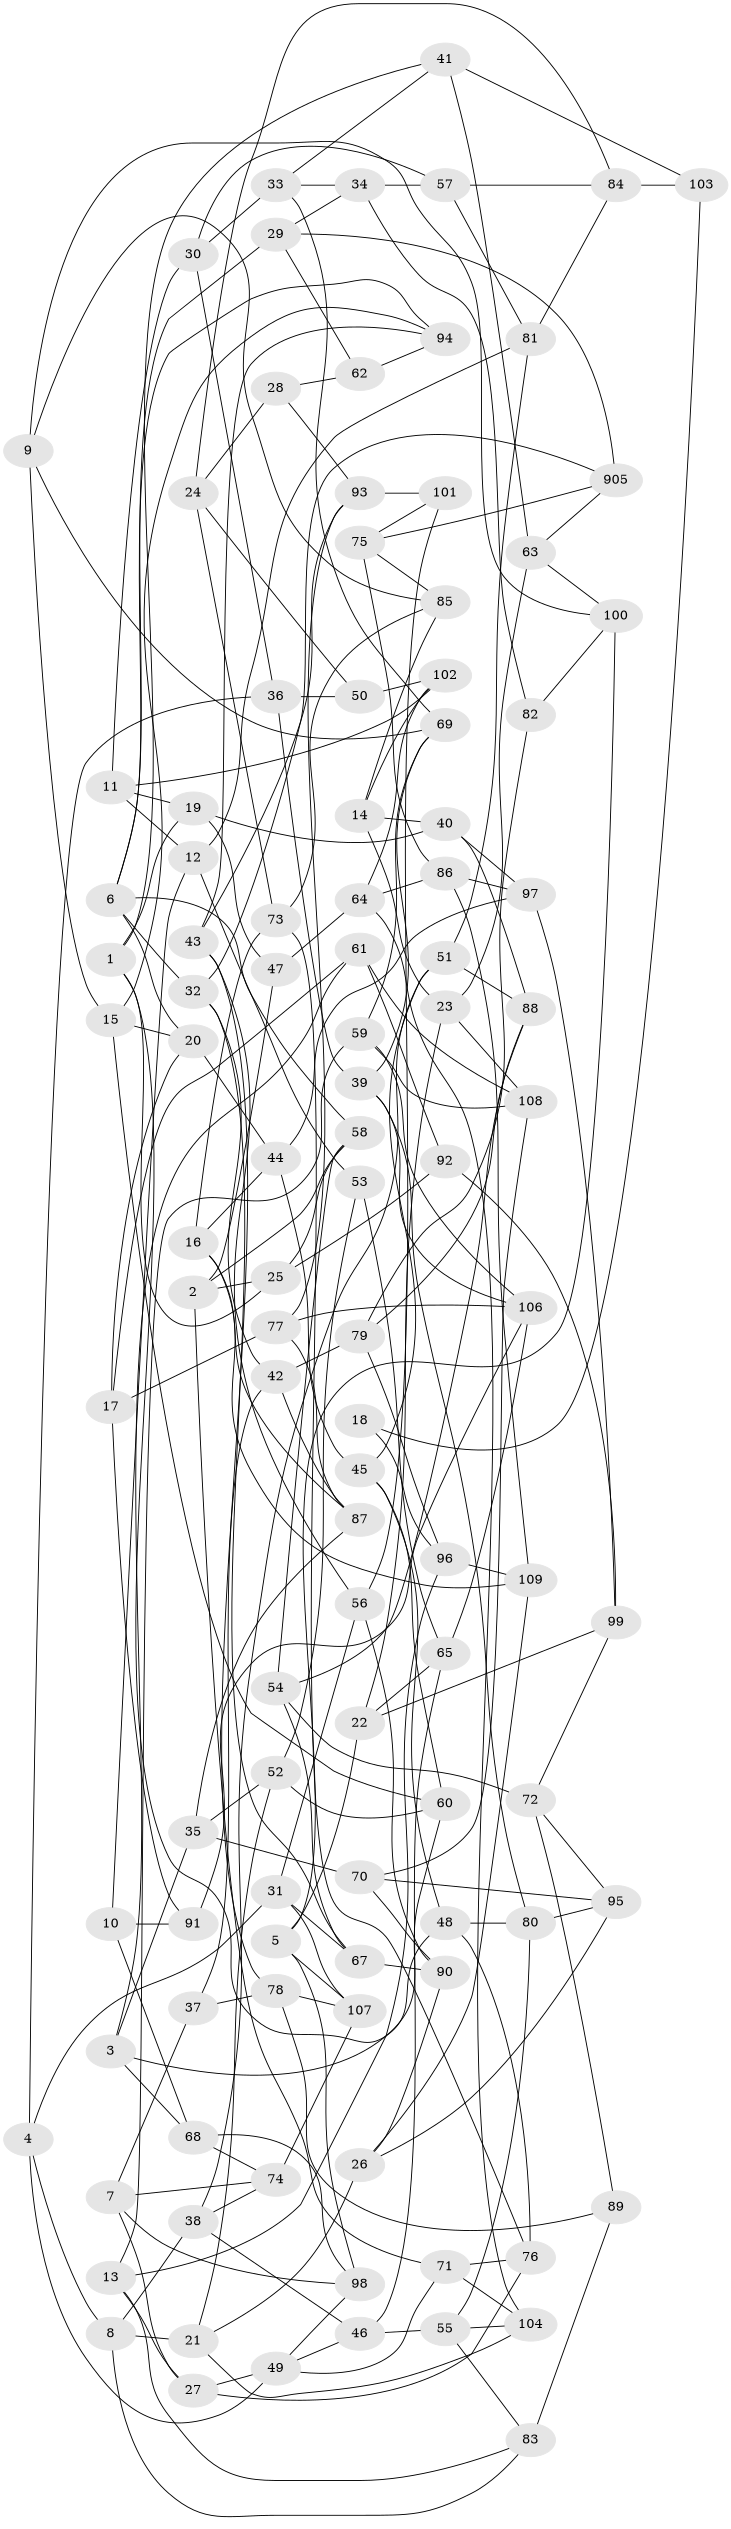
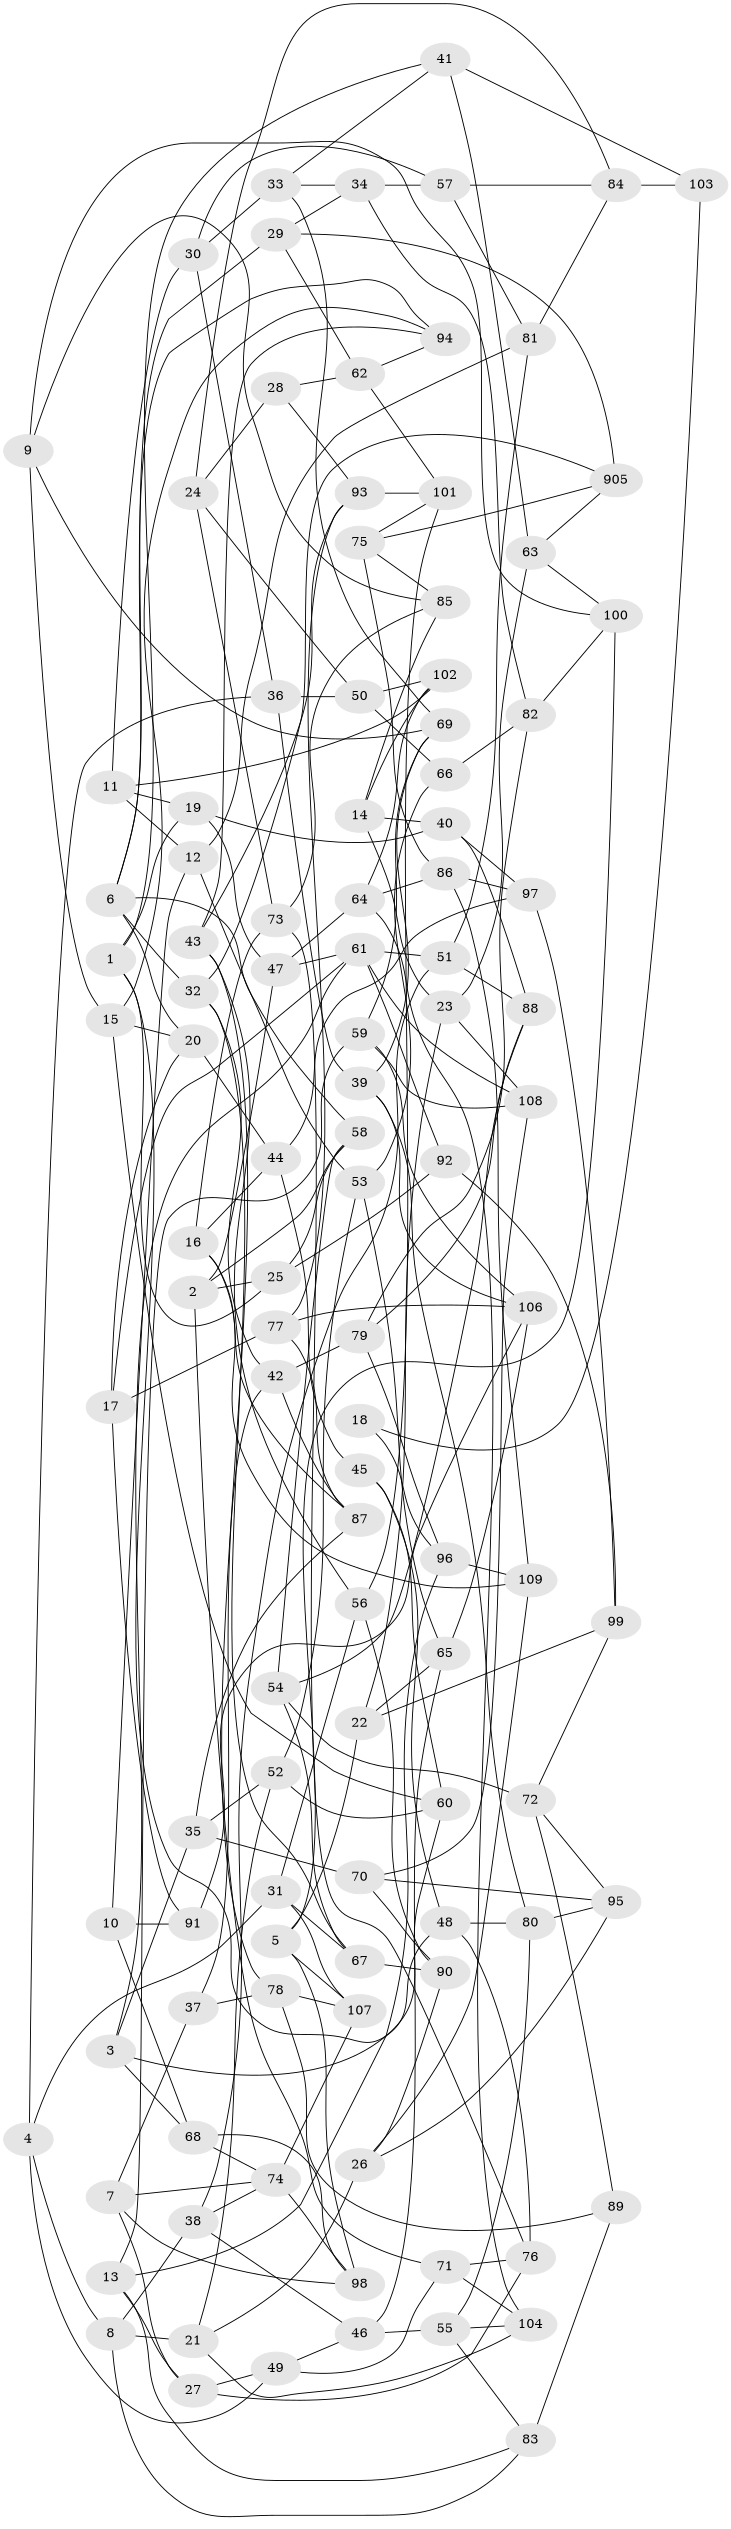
  graph {
    rankdir=LR
    node [color=gray90 style=filled]
    1
    19
    25
    41
    48
    47
    40
    58
    92
    103
    63
    76
    80
    2
    71
    61
    64
    104
    3
    35
    60
    68
    87
    52
    70
    108
    98
    74
    4
    8
    31
    36
    49
    21
    38
    83
    107
    56
    67
    50
    39
    46
    5
    22
    100
    23
    65
    99
    6
    20
    29
    32
    94
    44
    62
    34
    n57 [label=905]
    42
    7
    27
    37
    78
    26
    51
    89
    9
    15
    69
    85
    10
    12
    91
    53
    81
    106
    11
    30
    102
    33
    57
+   66
    84
    13
    59
    96
    109
    14
    88
    97
    16
    73
    45
    17
    77
    93
    18
    55
    90
    95
    24
    28
    101
    82
    79
    43
    86
    54
    72
    75
    1 -- 19
    1 -- 25
    1 -- 41
    1 -- 48
    19 -- 47
    19 -- 40
    25 -- 58
    25 -- 92
    41 -- 103
    41 -- 63
    48 -- 76
    48 -- 80
+   47 -- 61
    47 -- 64
    40 -- 88
    40 -- 97
    92 -- 99
    63 -- 100
    63 -- n57
    80 -- 95
    2 -- 25
    2 -- 47
    2 -- 58
    2 -- 71
    71 -- 76
    71 -- 104
    61 -- 92
    61 -- 108
    64 -- 104
    64 -- 102
    64 -- 86
    3 -- 61
    3 -- 35
    3 -- 60
    3 -- 68
    35 -- 87
    35 -- 52
    35 -- 70
    68 -- 98
    68 -- 74
    52 -- 60
    52 -- 53
    70 -- 108
    70 -- 90
    70 -- 95
    74 -- 107
    4 -- 8
    4 -- 31
    4 -- 36
    4 -- 49
    8 -- 21
    8 -- 38
    8 -- 83
    31 -- 107
    31 -- 56
    31 -- 67
    36 -- 50
    36 -- 39
    49 -- 71
-   49 -- 98
+   74 -- 98
    49 -- 46
    21 -- 104
    21 -- 52
    21 -- 26
    38 -- 74
    38 -- 46
    38 -- 51
    83 -- 89
    56 -- 90
    56 -- 101
    67 -- 90
    50 -- 102
+   50 -- 66
    39 -- 80
    39 -- 69
    39 -- 106
    46 -- 65
    46 -- 55
    5 -- 98
    5 -- 107
    5 -- 22
    5 -- 100
    22 -- 23
    22 -- 65
    22 -- 99
    23 -- 63
    23 -- 108
    65 -- 106
    6 -- 58
    6 -- 20
    6 -- 29
    6 -- 32
    6 -- 94
    20 -- 44
    29 -- 62
    29 -- 34
    29 -- n57
    32 -- 67
    32 -- n57
    32 -- 42
    44 -- 97
    44 -- 45
    62 -- 94
+   62 -- 101
    34 -- 57
    34 -- 82
    42 -- 87
    42 -- 79
    7 -- 98
    7 -- 74
    7 -- 27
    7 -- 37
    27 -- 76
    27 -- 49
    37 -- 42
    37 -- 78
    78 -- 107
    78 -- 89
    26 -- 109
    26 -- 90
    26 -- 95
    51 -- 81
    51 -- 88
    9 -- 100
    9 -- 15
    9 -- 69
    9 -- 85
    15 -- 60
    15 -- 20
    15 -- 94
    10 -- 68
    10 -- 12
    10 -- 91
    12 -- 53
    12 -- 81
    91 -- 106
    53 -- 65
+   53 -- 66
    81 -- 84
    11 -- 19
    11 -- 12
    11 -- 30
    11 -- 102
    30 -- 36
    30 -- 33
    30 -- 57
    33 -- 41
    33 -- 34
    33 -- 69
    57 -- 81
    57 -- 84
+   66 -- 82
    84 -- 103
    13 -- 83
    13 -- 27
    13 -- 59
    13 -- 96
    59 -- 108
    59 -- 69
    59 -- 106
    96 -- 109
    14 -- 40
    14 -- 23
    14 -- 85
    14 -- 102
    97 -- 99
    16 -- 87
    16 -- 44
    16 -- 109
    16 -- 73
    73 -- 76
    73 -- 85
    45 -- 48
    45 -- 60
-   45 -- 51
+   61 -- 51
    17 -- 61
    17 -- 20
    17 -- 91
    17 -- 77
    77 -- 87
    77 -- 106
    77 -- 93
    93 -- 101
    18 -- 103
    18 -- 96
    55 -- 80
    55 -- 104
    55 -- 83
    24 -- 50
    24 -- 84
    24 -- 73
    24 -- 28
    28 -- 62
    28 -- 93
    82 -- 100
    79 -- 96
    79 -- 88
    79 -- 82
    43 -- 56
    43 -- 94
    43 -- 78
    43 -- 93
    86 -- 109
    86 -- 97
    54 -- 58
    54 -- 67
    54 -- 88
    54 -- 72
    72 -- 99
    72 -- 89
    72 -- 95
    75 -- n57
    75 -- 85
    75 -- 101
    75 -- 86
  }
